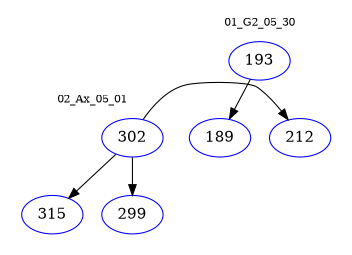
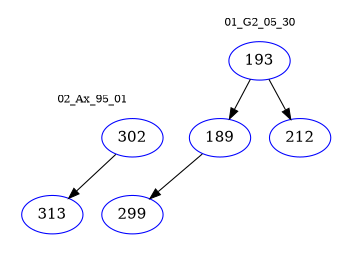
  digraph {
    node [color=blue]
    edge [color=black]
    n1 [label=302]
    n2 [label=299]
-   n3 [label=315]
+   n3 [label=313]
    n4 [label=193]
    n5 [label=189]
    n6 [label=212]
    subgraph cluster_1 {
      color=white
      fontsize=10
-     label="02_Ax_05_01"
+     label="02_Ax_95_01"
      n1
      n2
      n3
    }
    subgraph cluster_2 {
      color=white
      fontsize=10
      label="01_G2_05_30"
      n4
      n5
      n6
    }
-   n1 -> n2
+   n5 -> n2
    n1 -> n3
    n4 -> n5
-   n1 -> n6
+   n4 -> n6
  }
